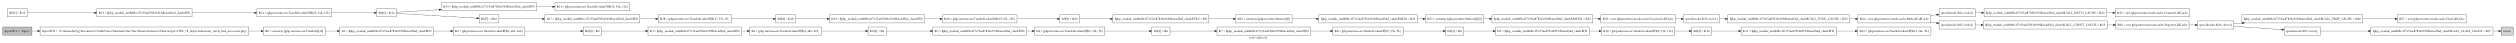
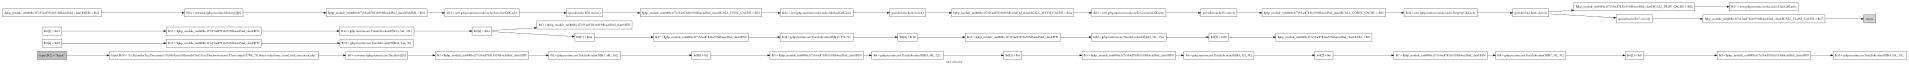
  digraph {
    fontname="EB Garamond"
    label="void <clinit>()"
    rankdir=LR
    node [fontname="EB Garamond" shape=box]
    edge [fontname="EB Garamond"]
    n1 [fillcolor=gray label="Input.$CL = \"Input\"" style=filled]
    n2 [label="Input.$FN = \"d:\\Alexandra Fig\\Documents\\T\u00e9cnico\\Mestrado\\Tese\\Tese\\Desenvolvimento\\Thesis\\input\\CWE_78_object-indexArray_intval_find_size-concat.php\""]
    n3 [label="$r0 = newarray (jphp.runtime.env.TraceInfo)[10]"]
    n4 [label="$r1 = $php_module_m6800bc1f7e554e878316919db4c6d56d_class0.$FN"]
    n5 [label="$r2 = jphp.runtime.env.TraceInfo.valueOf($r1, 48L, 16L)"]
    n6 [label="$r0[0] = $r2"]
    n7 [label="$r3 = $php_module_m6800bc1f7e554e878316919db4c6d56d_class0.$FN"]
    n8 [label="$r4 = jphp.runtime.env.TraceInfo.valueOf($r3, 48L, 22L)"]
    n9 [label="$r0[1] = $r4"]
    n10 [label="$r5 = $php_module_m6800bc1f7e554e878316919db4c6d56d_class0.$FN"]
    n11 [label="$r6 = jphp.runtime.env.TraceInfo.valueOf($r5, 52L, 9L)"]
    n12 [label="$r0[2] = $r6"]
    n13 [label="$r7 = $php_module_m6800bc1f7e554e878316919db4c6d56d_class0.$FN"]
    n14 [label="$r8 = jphp.runtime.env.TraceInfo.valueOf($r7, 53L, 9L)"]
    n15 [label="$r0[3] = $r8"]
    n16 [label="$r9 = $php_module_m6800bc1f7e554e878316919db4c6d56d_class0.$FN"]
    n17 [label="$r10 = jphp.runtime.env.TraceInfo.valueOf($r9, 53L, 15L)"]
    n18 [label="$r0[4] = $r10"]
    n19 [label="$r11 = $php_module_m6800bc1f7e554e878316919db4c6d56d_class0.$FN"]
    n20 [label="$r12 = jphp.runtime.env.TraceInfo.valueOf($r11, 54L, 9L)"]
    n21 [label="$r0[5] = $r12"]
    n22 [label="$r13 = $php_module_m6800bc1f7e554e878316919db4c6d56d_class0.$FN"]
    n23 [label="$r14 = jphp.runtime.env.TraceInfo.valueOf($r13, 54L, 15L)"]
    n24 [label="$r0[6] = $r14"]
    n25 [label="$r15 = $php_module_m6800bc1f7e554e878316919db4c6d56d_class0.$FN"]
    n26 [label="$r0[7] = $r16"]
-   n27 [label="$r16 = jphp.runtime.env.TraceInfo.valueOf($r15, 54L, 15L)"]
    n28 [label="$r17 = $php_module_m6800bc1f7e554e878316919db4c6d56d_class0.$FN"]
    n29 [label="$r18 = jphp.runtime.env.TraceInfo.valueOf($r17, 55L, 9L)"]
    n30 [label="$r0[8] = $r18"]
    n31 [label="$r19 = $php_module_m6800bc1f7e554e878316919db4c6d56d_class0.$FN"]
    n32 [label="$r20 = jphp.runtime.env.TraceInfo.valueOf($r19, 55L, 15L)"]
    n33 [label="$r0[9] = $r20"]
    n34 [label="$php_module_m6800bc1f7e554e878316919db4c6d56d_class0.$TRC = $r0"]
-   n35 [label="$r21 = newarray (jphp.runtime.Memory)[0]"]
    n36 [label="$php_module_m6800bc1f7e554e878316919db4c6d56d_class0.$MEM = $r21"]
    n37 [label="$r22 = newarray (jphp.runtime.Memory[])[0]"]
    n38 [label="$php_module_m6800bc1f7e554e878316919db4c6d56d_class0.$AMEM = $r22"]
    n39 [label="$r23 = new jphp.runtime.invoke.cache.FunctionCallCache"]
    n40 [label="specialinvoke $r23.<init>()"]
    n41 [label="$php_module_m6800bc1f7e554e878316919db4c6d56d_class0.$CALL_FUNC_CACHE = $r23"]
    n42 [label="$r24 = new jphp.runtime.invoke.cache.MethodCallCache"]
    n43 [label="specialinvoke $r24.<init>()"]
    n44 [label="$php_module_m6800bc1f7e554e878316919db4c6d56d_class0.$CALL_METH_CACHE = $r24"]
    n45 [label="$r25 = new jphp.runtime.invoke.cache.ConstantCallCache"]
    n46 [label="specialinvoke $r25.<init>()"]
    n47 [label="$php_module_m6800bc1f7e554e878316919db4c6d56d_class0.$CALL_CONST_CACHE = $r25"]
    n48 [label="$r26 = new jphp.runtime.invoke.cache.PropertyCallCache"]
    n49 [label="specialinvoke $r26.<init>()"]
    n50 [label="$php_module_m6800bc1f7e554e878316919db4c6d56d_class0.$CALL_PROP_CACHE = $r26"]
    n51 [label="specialinvoke $r27.<init>()"]
    n52 [label="$r27 = new jphp.runtime.invoke.cache.ClassCallCache"]
    n53 [label="$php_module_m6800bc1f7e554e878316919db4c6d56d_class0.$CALL_CLASS_CACHE = $r27"]
    n54 [fillcolor=lightgray label=return style=filled]
    n1 -> n2
    n2 -> n3
    n3 -> n4
    n4 -> n5
    n5 -> n6
    n6 -> n7
    n7 -> n8
    n8 -> n9
    n9 -> n10
    n10 -> n11
    n11 -> n12
    n12 -> n13
    n13 -> n14
    n14 -> n15
    n15 -> n16
    n16 -> n17
-   n17 -> n18
    n18 -> n19
    n19 -> n20
    n21 -> n22
    n22 -> n23
    n23 -> n24
    n24 -> n25
    n24 -> n26
-   n25 -> n27
    n26 -> n28
    n28 -> n29
    n29 -> n30
    n30 -> n31
    n31 -> n32
    n32 -> n33
    n33 -> n34
-   n34 -> n35
-   n35 -> n36
    n36 -> n37
    n37 -> n38
    n38 -> n39
    n39 -> n40
    n40 -> n41
    n41 -> n42
    n42 -> n43
    n43 -> n44
    n44 -> n45
-   n42 -> n46
+   n45 -> n46
    n46 -> n47
    n47 -> n48
    n48 -> n49
    n49 -> n50
    n49 -> n51
    n50 -> n52
    n51 -> n53
    n53 -> n54
  }
